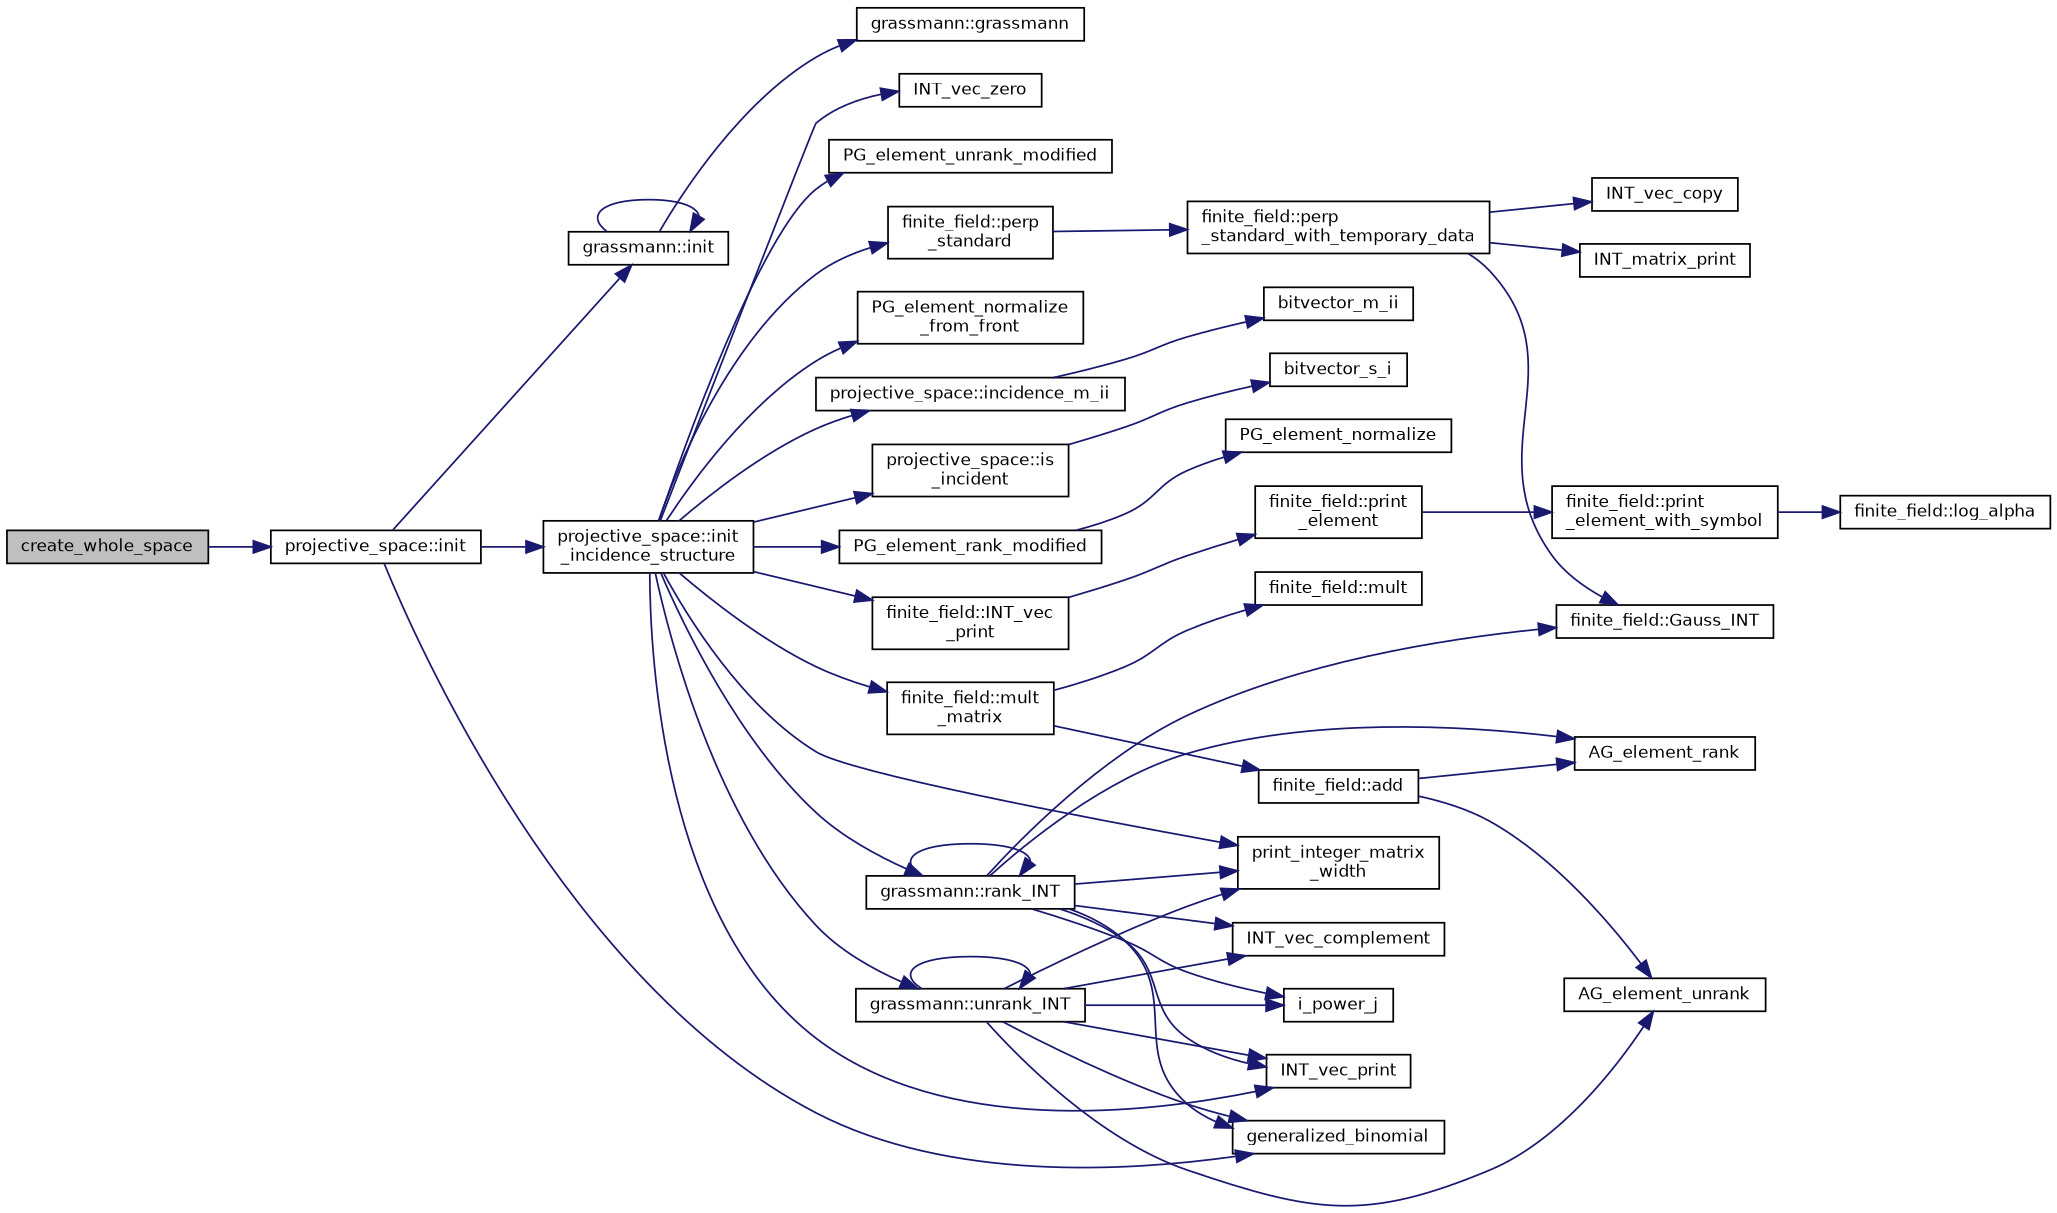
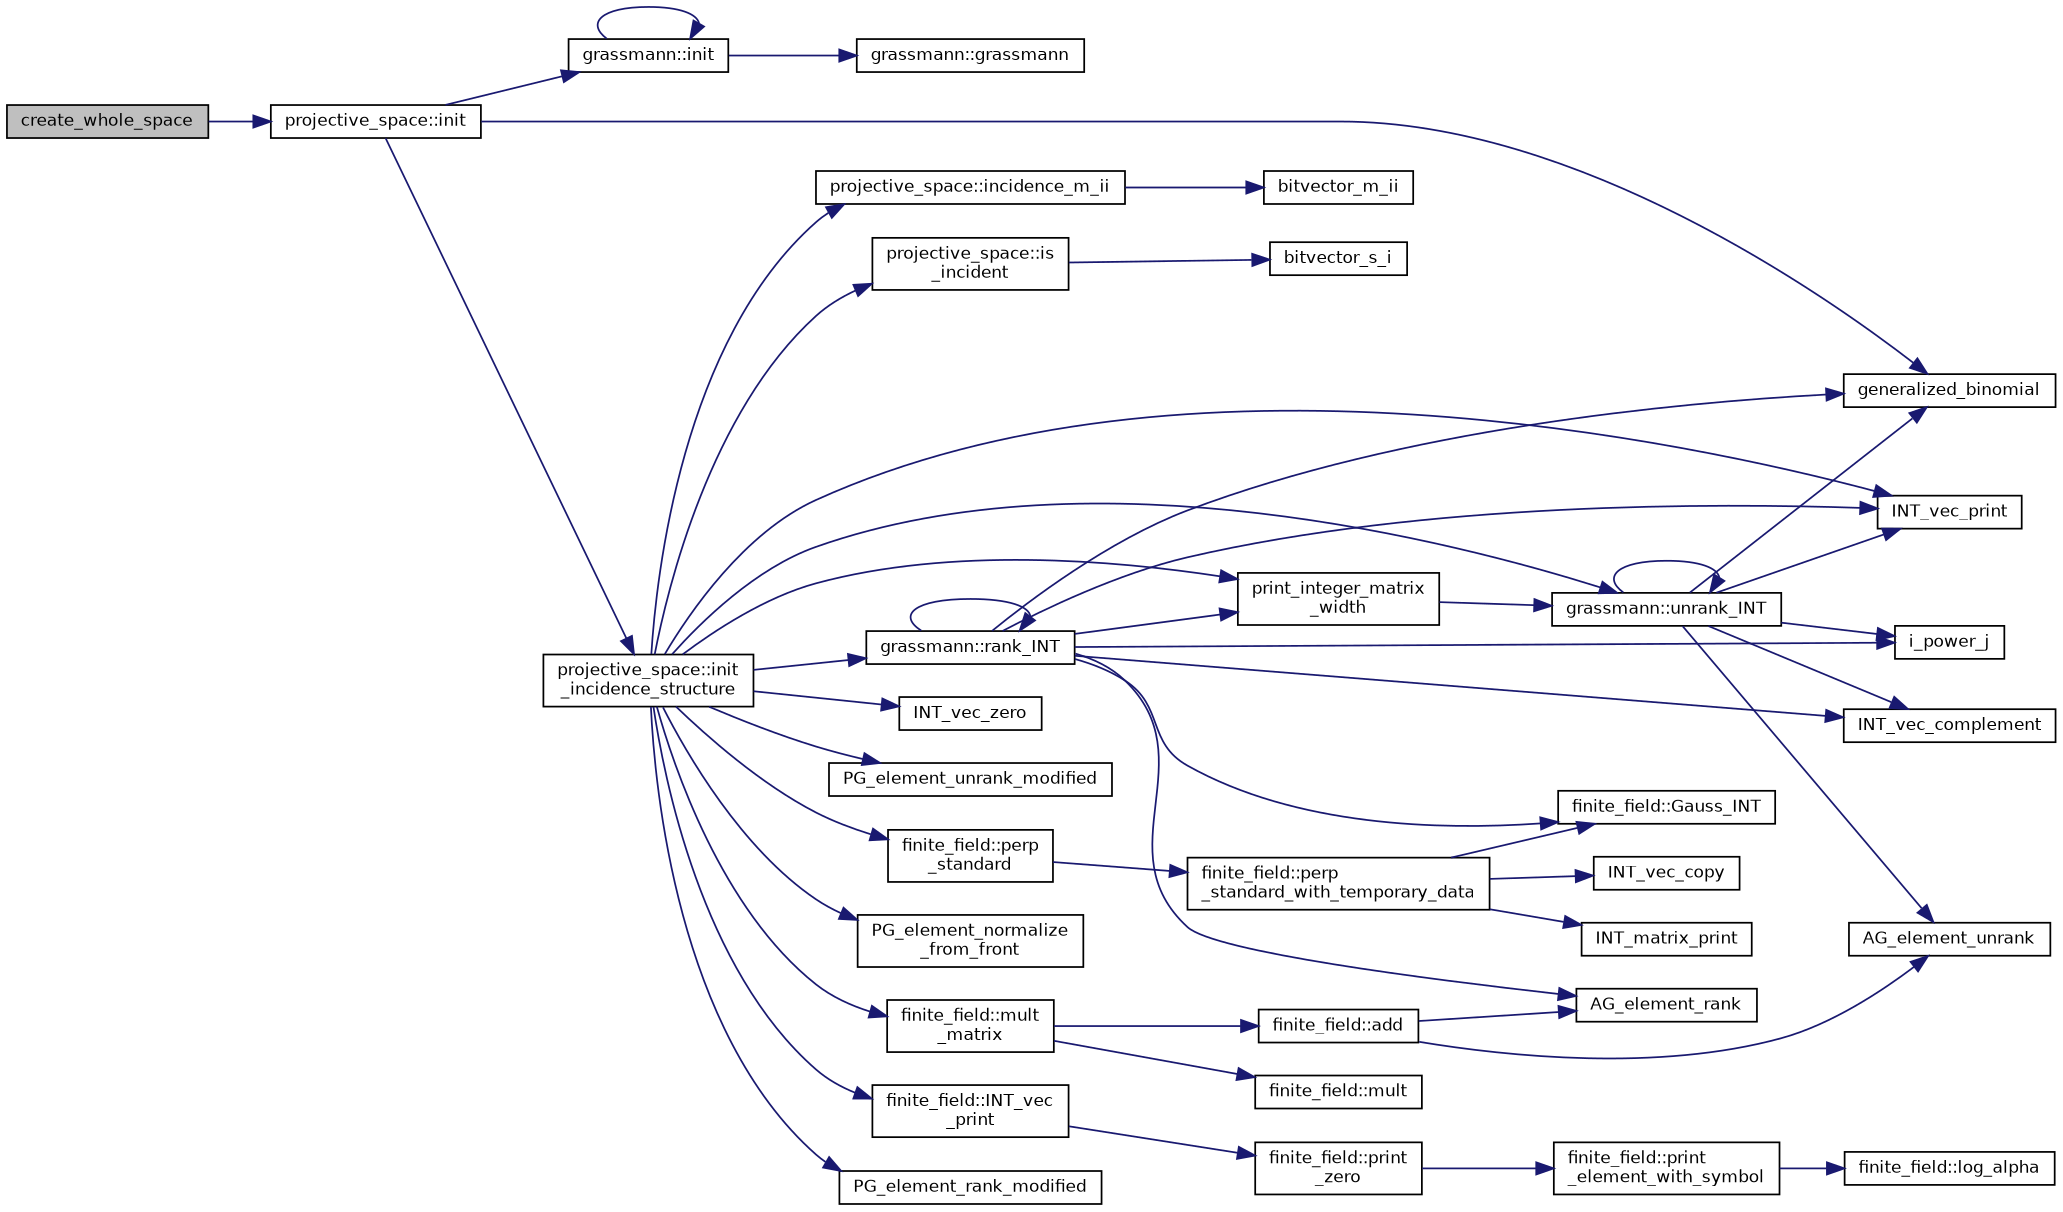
  digraph {
    rankdir=LR
    node [color=black fillcolor=white fontname=Helvetica fontsize=10 shape=record style=filled]
    edge [color=midnightblue fontname=Helvetica fontsize=10 labelfontname=Helvetica labelfontsize=10 style=solid]
    n1 [fillcolor=grey75 fontcolor=black height=0.2 label=create_whole_space width=0.4]
    n2 [height=0.2 label="projective_space::init" width=0.4]
    n3 [height=0.2 label="grassmann::init" width=0.4]
    n4 [height=0.2 label=generalized_binomial width=0.4]
    n5 [height=0.2 label="projective_space::init\l_incidence_structure" width=0.4]
    n6 [height=0.2 label="grassmann::grassmann" width=0.4]
    n7 [height=0.2 label=INT_vec_zero width=0.4]
    n8 [height=0.2 label=PG_element_unrank_modified width=0.4]
    n9 [height=0.2 label=INT_vec_print width=0.4]
    n10 [height=0.2 label="finite_field::INT_vec\l_print" width=0.4]
    n11 [height=0.2 label="PG_element_normalize\l_from_front" width=0.4]
    n12 [height=0.2 label="grassmann::unrank_INT" width=0.4]
    n13 [height=0.2 label="print_integer_matrix\l_width" width=0.4]
    n14 [height=0.2 label="grassmann::rank_INT" width=0.4]
    n15 [height=0.2 label="finite_field::mult\l_matrix" width=0.4]
    n16 [height=0.2 label=PG_element_rank_modified width=0.4]
    n17 [height=0.2 label="projective_space::incidence_m_ii" width=0.4]
    n18 [height=0.2 label="finite_field::perp\l_standard" width=0.4]
    n19 [height=0.2 label="projective_space::is\l_incident" width=0.4]
-   n20 [height=0.2 label="finite_field::print\l_element" width=0.4]
+   n20 [height=0.2 label="finite_field::print\l_zero" width=0.4]
    n21 [height=0.2 label=i_power_j width=0.4]
    n22 [height=0.2 label=AG_element_unrank width=0.4]
    n23 [height=0.2 label=INT_vec_complement width=0.4]
    n24 [height=0.2 label="finite_field::Gauss_INT" width=0.4]
    n25 [height=0.2 label=AG_element_rank width=0.4]
    n26 [height=0.2 label="finite_field::add" width=0.4]
    n27 [height=0.2 label="finite_field::mult" width=0.4]
-   n28 [height=0.2 label=PG_element_normalize width=0.4]
    n29 [height=0.2 label=bitvector_m_ii width=0.4]
    n30 [height=0.2 label="finite_field::perp\l_standard_with_temporary_data" width=0.4]
    n31 [height=0.2 label=bitvector_s_i width=0.4]
    n32 [height=0.2 label="finite_field::print\l_element_with_symbol" width=0.4]
    n33 [height=0.2 label="finite_field::log_alpha" width=0.4]
    n34 [height=0.2 label=INT_vec_copy width=0.4]
    n35 [height=0.2 label=INT_matrix_print width=0.4]
    n1 -> n2
    n2 -> n3
    n2 -> n4
    n2 -> n5
    n3 -> n3
    n3 -> n6
    n5 -> n7
    n5 -> n8
    n5 -> n9
    n5 -> n10
    n5 -> n11
    n5 -> n12
    n5 -> n13
    n5 -> n14
    n5 -> n15
    n5 -> n16
    n5 -> n17
    n5 -> n18
    n5 -> n19
    n10 -> n20
    n12 -> n4
    n12 -> n9
    n12 -> n12
-   n12 -> n13
+   n13 -> n12
    n12 -> n21
    n12 -> n22
    n12 -> n23
    n14 -> n4
    n14 -> n9
    n14 -> n13
    n14 -> n14
    n14 -> n21
    n14 -> n23
    n14 -> n24
    n14 -> n25
    n15 -> n26
    n15 -> n27
-   n16 -> n28
    n17 -> n29
    n18 -> n30
    n19 -> n31
    n20 -> n32
    n26 -> n22
    n26 -> n25
    n30 -> n24
    n30 -> n34
    n30 -> n35
    n32 -> n33
  }
